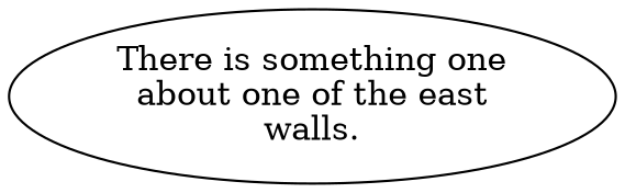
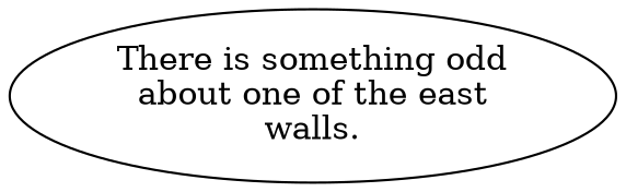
  digraph {
-   n1 [color="#000000" fillcolor="#FFFFFF" label="There is something one\nabout one of the east\nwalls." style=filled]
+   n1 [color="#000000" fillcolor="#FFFFFF" label="There is something odd\nabout one of the east\nwalls." style=filled]
  }
